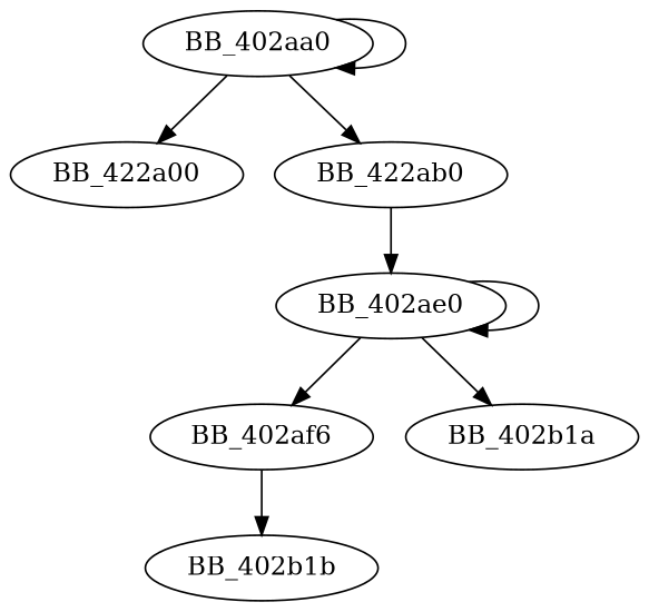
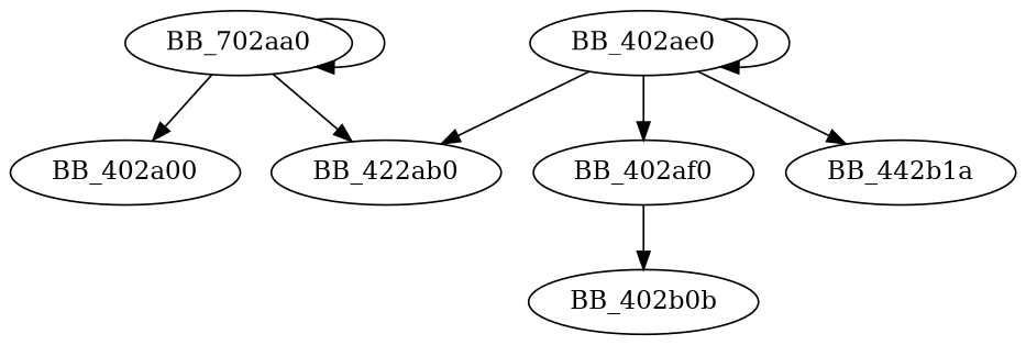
  digraph {
-   BB_402aa0
-   BB_402a00 [label=BB_422a00]
+   BB_402aa0 [label=BB_702aa0]
+   BB_402a00
    n3 [label=BB_422ab0]
    BB_402ae0
-   BB_402af0 [label=BB_402af6]
-   BB_402b1a
-   BB_402b0b [label=BB_402b1b]
+   BB_402af0
+   BB_402b1a [label=BB_442b1a]
+   BB_402b0b
    BB_402aa0 -> BB_402aa0
    BB_402aa0 -> BB_402a00
    BB_402aa0 -> n3
-   n3 -> BB_402ae0
+   BB_402ae0 -> n3
    BB_402ae0 -> BB_402ae0
    BB_402ae0 -> BB_402af0
    BB_402ae0 -> BB_402b1a
    BB_402af0 -> BB_402b0b
  }
